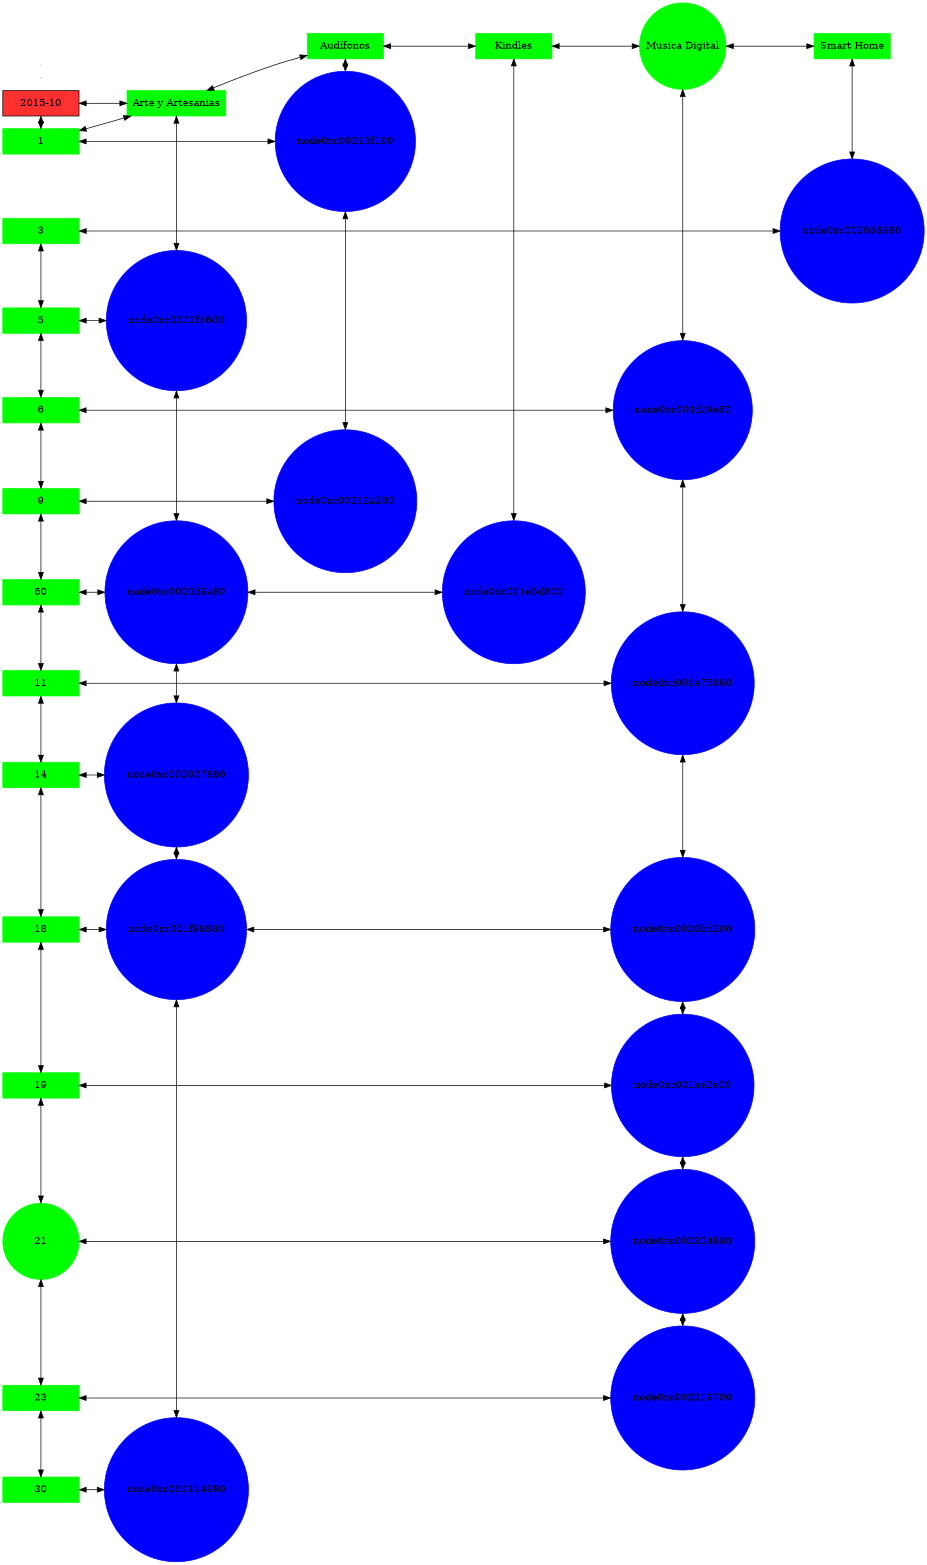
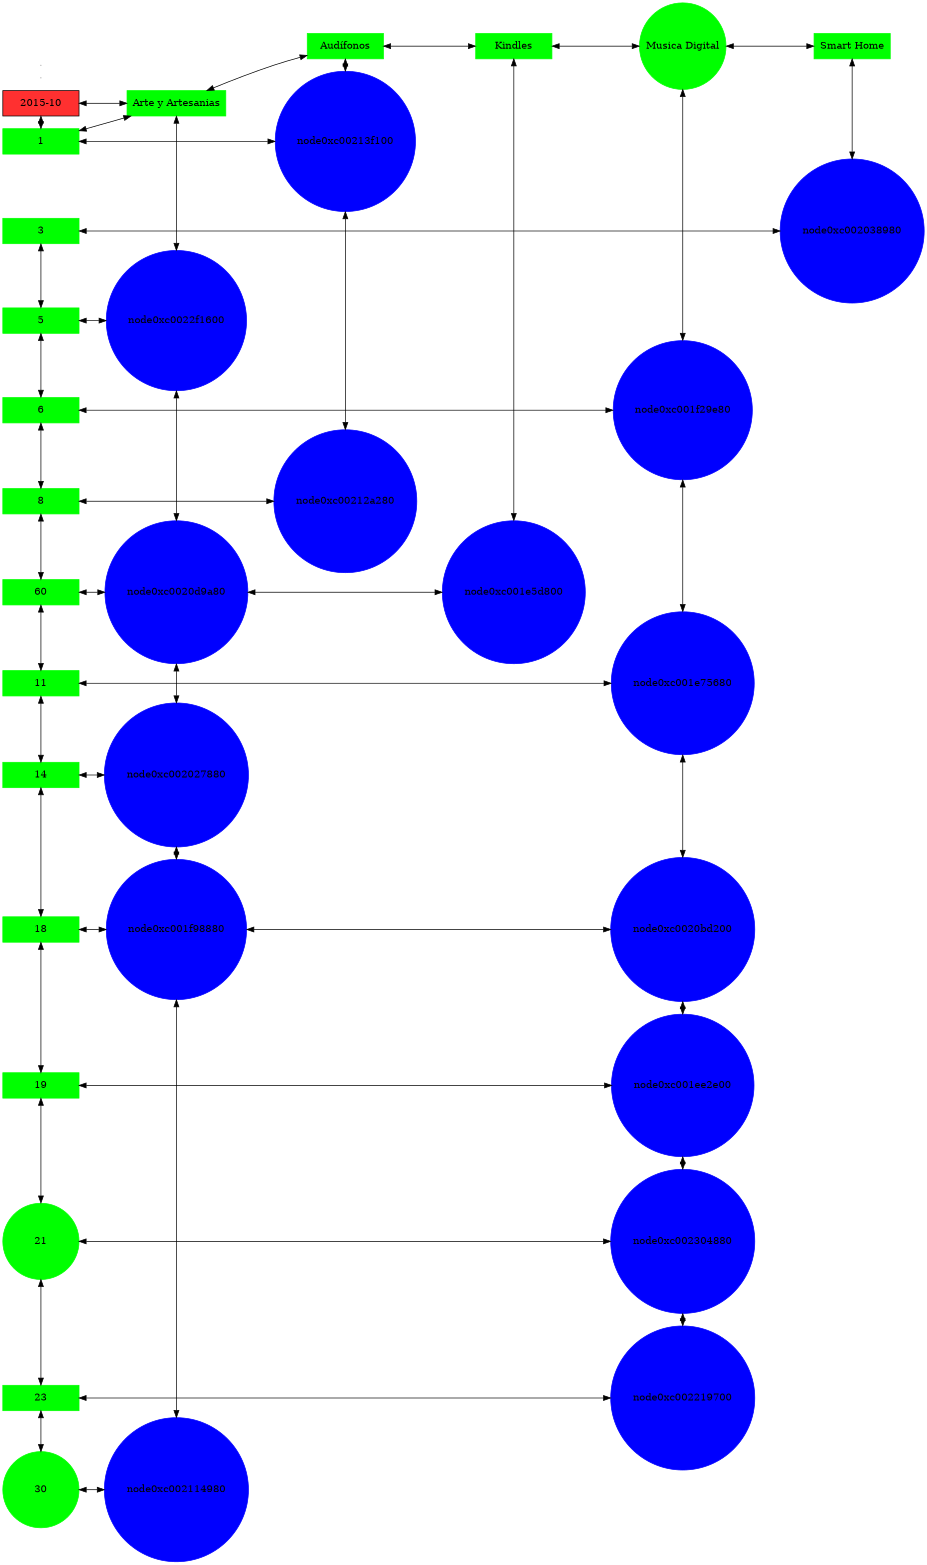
  digraph {
    rankdir=LR
    node [group=1 shape=box style=filled color=green]
    edge [dir=both]
    n1 [fillcolor=firebrick1 label="2015-10" width=1.5 color=""]
    n2 [label=1 width=1.5]
    n3 [group=3 label=3 width=1.5]
    n4 [group=5 label=5 width=1.5]
    n5 [group=6 label=6 width=1.5]
-   n6 [group=9 label=9 width=1.5]
+   n6 [group=9 label=8 width=1.5]
    n7 [group=10 label=60 width=1.5]
    n8 [group=11 label=11 width=1.5]
    n9 [group=14 label=14 width=1.5]
    n10 [group=18 label=18 width=1.5]
    n11 [group=19 label=19 width=1.5]
    n12 [group=21 label=21 shape=circle width=1.5]
    n13 [group=23 label=23 width=1.5]
-   n14 [group=30 label=30 width=1.5]
+   n14 [group=30 label=30 shape=circle width=1.5]
    n15 [label="Audífonos" width=1.5]
    node0xc00213f100 [color=blue shape=circle width=0.5]
    n17 [label="Arte y Artesanias" width=1.5]
    node0xc0022f1600 [color=blue group=5 shape=circle width=0.5]
    node0xc0020d9a80 [color=blue group=10 shape=circle width=0.5]
    node0xc002027880 [color=blue group=14 shape=circle width=0.5]
    node0xc001f98880 [color=blue group=18 shape=circle width=0.5]
    node0xc002114980 [color=blue group=30 shape=circle width=0.5]
    node0xc00212a280 [color=blue group=9 shape=circle width=0.5]
    n24 [label=Kindles width=1.5]
    node0xc001e5d800 [color=blue group=10 shape=circle width=0.5]
    n26 [label="Musica Digital" shape=circle width=1.5]
    node0xc001f29e80 [color=blue group=6 shape=circle width=0.5]
    node0xc001e75680 [color=blue group=11 shape=circle width=0.5]
    node0xc0020bd200 [color=blue group=18 shape=circle width=0.5]
    node0xc001ee2e00 [color=blue group=19 shape=circle width=0.5]
    node0xc002304880 [color=blue group=21 shape=circle width=0.5]
    node0xc002219700 [color=blue group=23 shape=circle width=0.5]
    n33 [label="Smart Home" width=1.5]
    node0xc002038980 [color=blue group=3 shape=circle width=0.5]
    e0 [shape=point width=0 group="" style="" color=""]
    e1 [shape=point width=0 group="" style="" color=""]
    subgraph sub_1 {
      rank=same
      n1
      n2
    }
    subgraph sub_2 {
      rank=same
      n2
      n3
    }
    subgraph sub_3 {
      rank=same
      n3
      n4
    }
    subgraph sub_4 {
      rank=same
      n4
      n5
    }
    subgraph sub_5 {
      rank=same
      n5
      n6
    }
    subgraph sub_6 {
      rank=same
      n6
      n7
    }
    subgraph sub_7 {
      rank=same
      n7
      n8
    }
    subgraph sub_8 {
      rank=same
      n8
      n9
    }
    subgraph sub_9 {
      rank=same
      n9
      n10
    }
    subgraph sub_10 {
      rank=same
      n10
      n11
    }
    subgraph sub_11 {
      rank=same
      n11
      n12
    }
    subgraph sub_12 {
      rank=same
      n12
      n13
    }
    subgraph sub_13 {
      rank=same
      n13
      n14
    }
    subgraph sub_14 {
      rank=same
      n15
      node0xc00213f100
    }
    subgraph sub_15 {
      rank=same
      n17
      node0xc0022f1600
    }
    subgraph sub_16 {
      rank=same
      node0xc0022f1600
      node0xc0020d9a80
    }
    subgraph sub_17 {
      rank=same
      node0xc0020d9a80
      node0xc002027880
    }
    subgraph sub_18 {
      rank=same
      node0xc002027880
      node0xc001f98880
    }
    subgraph sub_19 {
      rank=same
      node0xc001f98880
      node0xc002114980
    }
    subgraph sub_20 {
      rank=same
      node0xc00213f100
      node0xc00212a280
    }
    subgraph sub_21 {
      rank=same
      n24
      node0xc001e5d800
    }
    subgraph sub_22 {
      rank=same
      n26
      node0xc001f29e80
    }
    subgraph sub_23 {
      rank=same
      node0xc001f29e80
      node0xc001e75680
    }
    subgraph sub_24 {
      rank=same
      node0xc001e75680
      node0xc0020bd200
    }
    subgraph sub_25 {
      rank=same
      node0xc0020bd200
      node0xc001ee2e00
    }
    subgraph sub_26 {
      rank=same
      node0xc001ee2e00
      node0xc002304880
    }
    subgraph sub_27 {
      rank=same
      node0xc002304880
      node0xc002219700
    }
    subgraph sub_28 {
      rank=same
      n33
      node0xc002038980
    }
    n1 -> n2
    n1 -> n17
    n2 -> node0xc00213f100
    n2 -> n17
    n3 -> n4
    n3 -> node0xc002038980
    n4 -> n5
    n4 -> node0xc0022f1600
    n5 -> n6
    n5 -> node0xc001f29e80
    n6 -> n7
    n6 -> node0xc00212a280
    n7 -> n8
    n7 -> node0xc0020d9a80
    n8 -> n9
    n8 -> node0xc001e75680
    n9 -> n10
    n9 -> node0xc002027880
    n10 -> n11
    n10 -> node0xc001f98880
    n11 -> n12
    n11 -> node0xc001ee2e00
    n12 -> n13
    n12 -> node0xc002304880
    n13 -> n14
    n13 -> node0xc002219700
    n14 -> node0xc002114980
    n15 -> node0xc00213f100
    n15 -> n24
    node0xc00213f100 -> node0xc00212a280
    n17 -> n15
    n17 -> node0xc0022f1600
    node0xc0022f1600 -> node0xc0020d9a80
    node0xc0020d9a80 -> node0xc002027880
    node0xc0020d9a80 -> node0xc001e5d800
    node0xc002027880 -> node0xc001f98880
    node0xc001f98880 -> node0xc002114980
    node0xc001f98880 -> node0xc0020bd200
    n24 -> node0xc001e5d800
    n24 -> n26
    n26 -> node0xc001f29e80
    n26 -> n33
    node0xc001f29e80 -> node0xc001e75680
    node0xc001e75680 -> node0xc0020bd200
    node0xc0020bd200 -> node0xc001ee2e00
    node0xc001ee2e00 -> node0xc002304880
    node0xc002304880 -> node0xc002219700
    n33 -> node0xc002038980
  }
